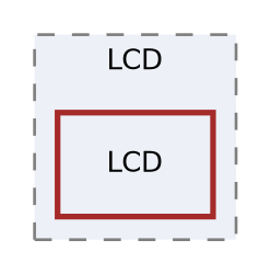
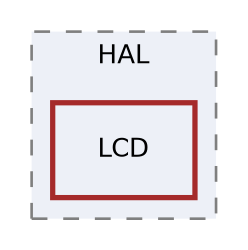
  digraph {
    compound=true
    n1 [color=brown fillcolor="#edf0f7" fontname=Helvetica fontsize=10 label=LCD shape=box style="filled,bold,"]
    subgraph cluster_1 {
      bgcolor="#edf0f7"
      fontname=Helvetica
      fontsize=10
-     label=LCD
+     label=HAL
      pencolor=grey50
      style="filled,dashed,"
      n1
    }
  }
